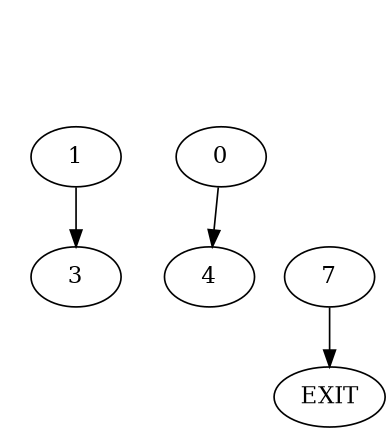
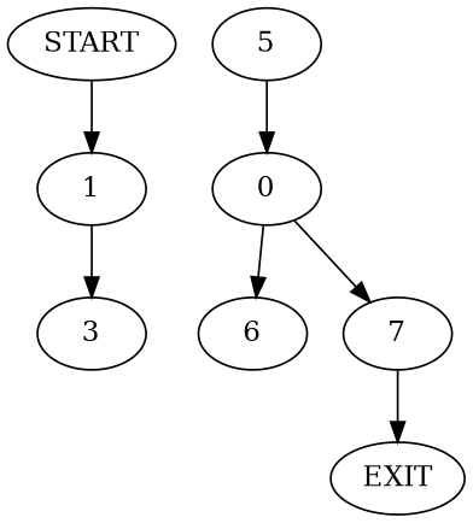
  digraph {
+   n1 [label=START]
    1
    3
    n4 [label=EXIT]
    n5 [label=0]
-   4
+   5
+   4 [label=6]
    7
+   n1 -> 1
    1 -> 3
    n5 -> 4
+   n5 -> 7
+   5 -> n5
    7 -> n4
  }
